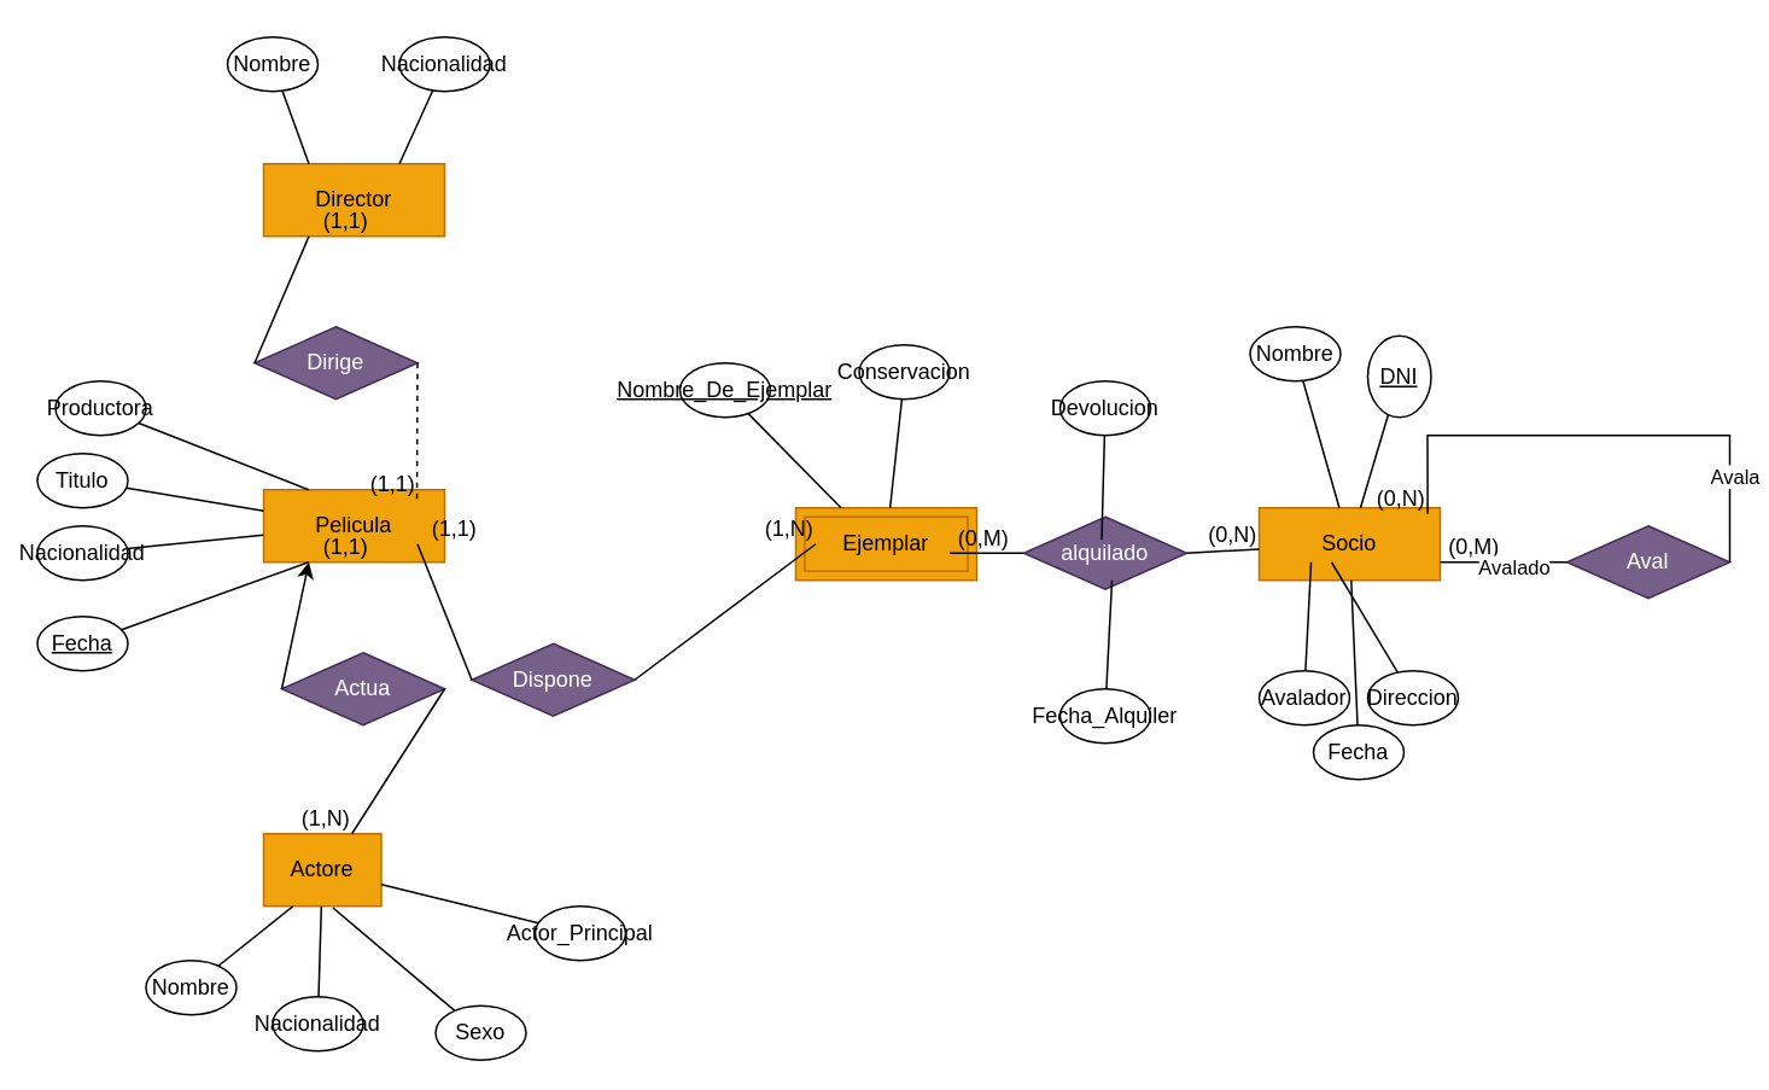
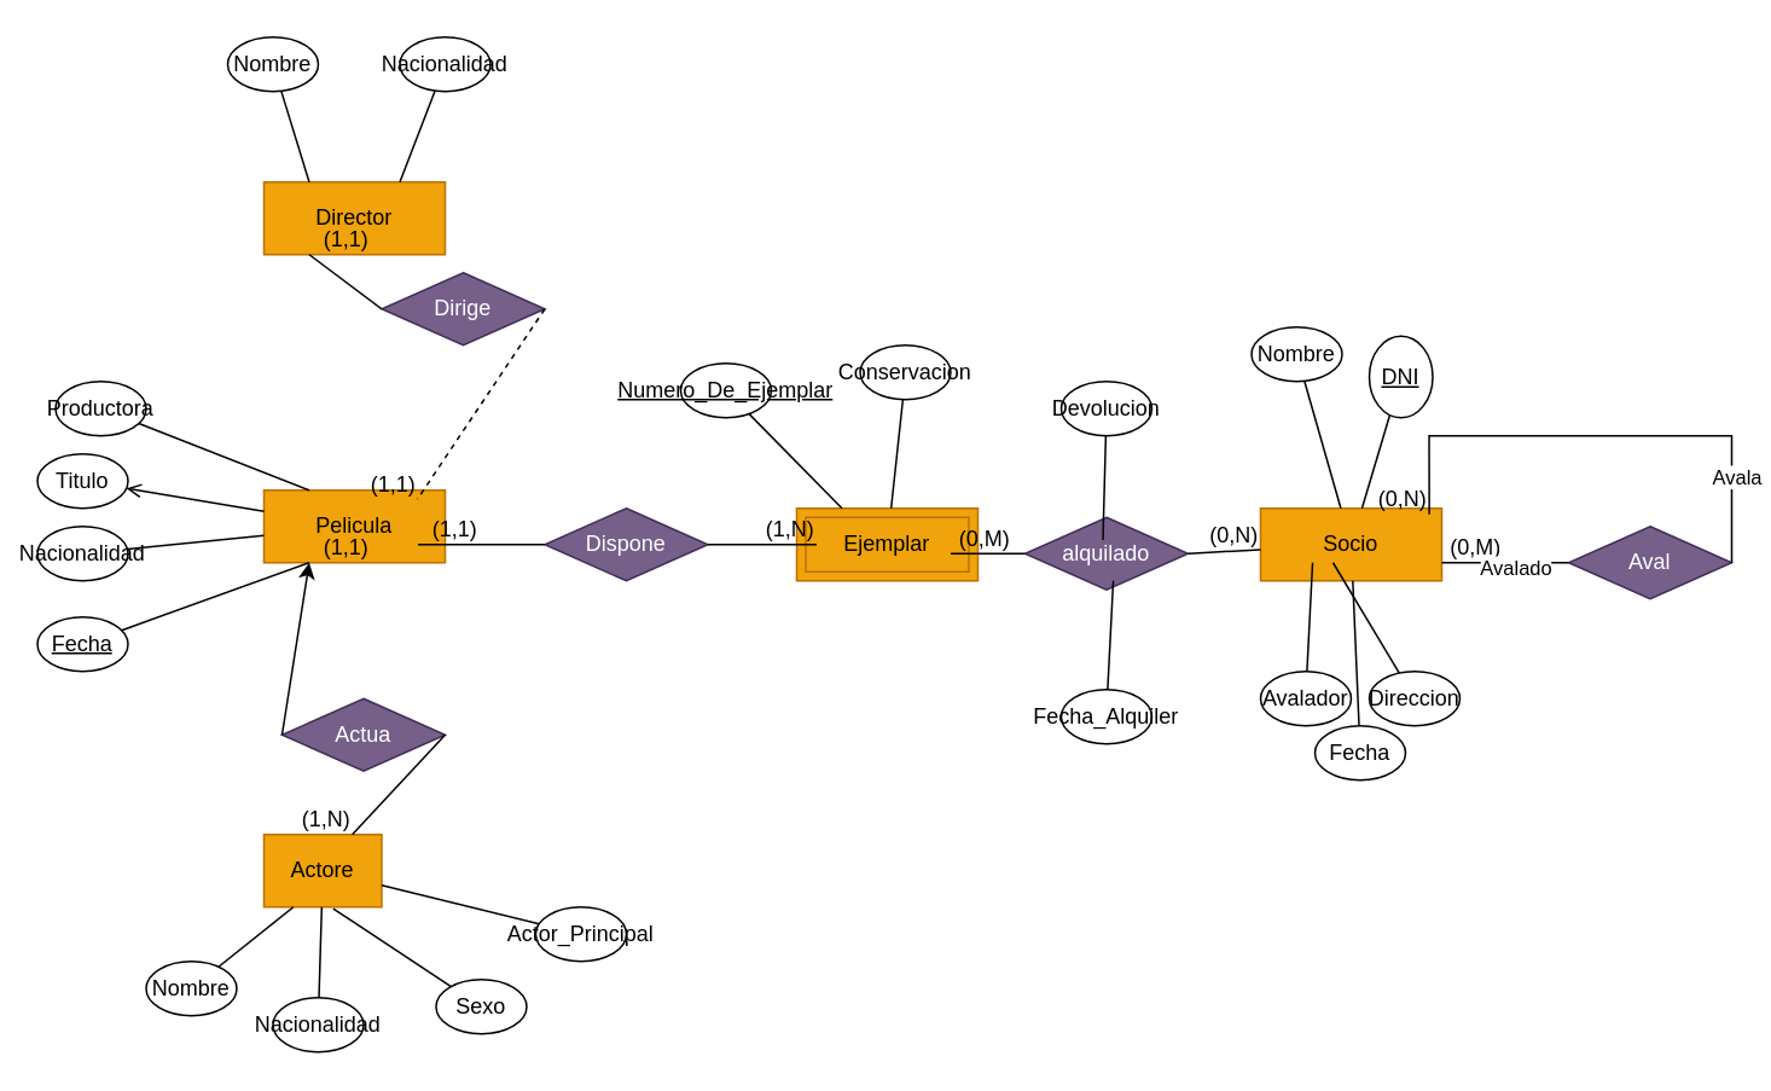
  <mxCell id="0" />
  <mxCell id="1" parent="0" />
  <mxCell id="2" value="Ejemplar" style="shape=ext;margin=3;double=1;whiteSpace=wrap;html=1;align=center;fillColor=#f0a30a;fontColor=#000000;strokeColor=#BD7000;" parent="1" vertex="1"><mxGeometry x="439" y="280" width="100" height="40" as="geometry" /></mxCell>
  <mxCell id="3" value="Pelicula" style="whiteSpace=wrap;html=1;align=center;fillColor=#f0a30a;strokeColor=#BD7000;fontColor=#000000;" parent="1" vertex="1"><mxGeometry x="145" y="270" width="100" height="40" as="geometry" /></mxCell>
  <mxCell id="4" value="Actore" style="whiteSpace=wrap;html=1;align=center;fillColor=#f0a30a;strokeColor=#BD7000;fontColor=#000000;" parent="1" vertex="1"><mxGeometry x="145" y="460" width="65" height="40" as="geometry" /></mxCell>
- <mxCell id="5" value="Director" style="whiteSpace=wrap;html=1;align=center;fillColor=#f0a30a;strokeColor=#BD7000;fontColor=#000000;" parent="1" vertex="1"><mxGeometry x="145" y="90" width="100" height="40" as="geometry" /></mxCell>
+ <mxCell id="5" value="Director" style="whiteSpace=wrap;html=1;align=center;fillColor=#f0a30a;strokeColor=#BD7000;fontColor=#000000;" parent="1" vertex="1"><mxGeometry x="145" y="100" width="100" height="40" as="geometry" /></mxCell>
  <mxCell id="6" value="Socio" style="whiteSpace=wrap;html=1;align=center;fillColor=#f0a30a;strokeColor=#BD7000;fontColor=#000000;" parent="1" vertex="1"><mxGeometry x="695" y="280" width="100" height="40" as="geometry" /></mxCell>
- <mxCell id="7" value="" style="endArrow=none;html=1;rounded=0;" parent="1" source="3" target="8" edge="1"><mxGeometry relative="1" as="geometry"><mxPoint x="-15" y="265" as="sourcePoint" /><mxPoint x="45" y="265" as="targetPoint" /></mxGeometry></mxCell>
+ <mxCell id="7" value="" style="endArrow=open;html=1;rounded=0;" parent="1" source="3" target="8" edge="1"><mxGeometry relative="1" as="geometry"><mxPoint x="-15" y="265" as="sourcePoint" /><mxPoint x="45" y="265" as="targetPoint" /></mxGeometry></mxCell>
  <mxCell id="8" value="Titulo" style="ellipse;whiteSpace=wrap;html=1;align=center;" parent="1" vertex="1"><mxGeometry x="20" y="250" width="50" height="30" as="geometry" /></mxCell>
  <mxCell id="9" value="" style="endArrow=none;html=1;rounded=0;" parent="1" source="3" target="10" edge="1"><mxGeometry relative="1" as="geometry"><mxPoint x="-15" y="305" as="sourcePoint" /><mxPoint x="45" y="305" as="targetPoint" /></mxGeometry></mxCell>
  <mxCell id="10" value="Nacionalidad" style="ellipse;whiteSpace=wrap;html=1;align=center;" parent="1" vertex="1"><mxGeometry x="20" y="290" width="50" height="30" as="geometry" /></mxCell>
  <mxCell id="11" value="" style="endArrow=none;html=1;rounded=0;exitX=0.25;exitY=1;exitDx=0;exitDy=0;" parent="1" source="3" target="12" edge="1"><mxGeometry relative="1" as="geometry"><mxPoint x="-15" y="355" as="sourcePoint" /><mxPoint x="45" y="355" as="targetPoint" /></mxGeometry></mxCell>
  <mxCell id="12" value="&lt;u&gt;Fecha&lt;/u&gt;" style="ellipse;whiteSpace=wrap;html=1;align=center;" parent="1" vertex="1"><mxGeometry x="20" y="340" width="50" height="30" as="geometry" /></mxCell>
  <mxCell id="13" value="" style="endArrow=none;html=1;rounded=0;exitX=0.25;exitY=0;exitDx=0;exitDy=0;" parent="1" source="3" target="14" edge="1"><mxGeometry relative="1" as="geometry"><mxPoint x="-5" y="225" as="sourcePoint" /><mxPoint x="55" y="225" as="targetPoint" /></mxGeometry></mxCell>
  <mxCell id="14" value="Productora" style="ellipse;whiteSpace=wrap;html=1;align=center;" parent="1" vertex="1"><mxGeometry x="30" y="210" width="50" height="30" as="geometry" /></mxCell>
- <mxCell id="15" value="Actua" style="shape=rhombus;perimeter=rhombusPerimeter;whiteSpace=wrap;html=1;align=center;fillColor=#76608a;fontColor=#ffffff;strokeColor=#432D57;" parent="1" vertex="1"><mxGeometry x="155" y="360" width="90" height="40" as="geometry" /></mxCell>
+ <mxCell id="15" value="Actua" style="shape=rhombus;perimeter=rhombusPerimeter;whiteSpace=wrap;html=1;align=center;fillColor=#76608a;fontColor=#ffffff;strokeColor=#432D57;" parent="1" vertex="1"><mxGeometry x="155" y="385" width="90" height="40" as="geometry" /></mxCell>
  <mxCell id="16" value="" style="endArrow=classic;html=1;rounded=0;exitX=0;exitY=0.5;exitDx=0;exitDy=0;entryX=0.25;entryY=1;entryDx=0;entryDy=0;" parent="1" source="15" target="3" edge="1"><mxGeometry relative="1" as="geometry"><mxPoint x="132" y="350" as="sourcePoint" /><mxPoint x="85" y="380" as="targetPoint" /></mxGeometry></mxCell>
  <mxCell id="17" value="(1,1)" style="resizable=0;html=1;whiteSpace=wrap;align=right;verticalAlign=bottom;" parent="16" connectable="0" vertex="1"><mxGeometry x="1" relative="1" as="geometry"><mxPoint x="34" as="offset" /></mxGeometry></mxCell>
  <mxCell id="18" value="" style="endArrow=none;html=1;rounded=0;exitX=1;exitY=0.5;exitDx=0;exitDy=0;entryX=0.75;entryY=0;entryDx=0;entryDy=0;" parent="1" source="15" target="4" edge="1"><mxGeometry relative="1" as="geometry"><mxPoint x="132" y="350" as="sourcePoint" /><mxPoint x="305" y="380" as="targetPoint" /></mxGeometry></mxCell>
  <mxCell id="19" value="(1,N)" style="resizable=0;html=1;whiteSpace=wrap;align=right;verticalAlign=bottom;" parent="18" connectable="0" vertex="1"><mxGeometry x="1" relative="1" as="geometry"><mxPoint as="offset" /></mxGeometry></mxCell>
  <mxCell id="20" value="" style="endArrow=none;html=1;rounded=0;" parent="1" source="4" target="21" edge="1"><mxGeometry relative="1" as="geometry"><mxPoint x="265" y="486" as="sourcePoint" /><mxPoint x="325" y="486" as="targetPoint" /></mxGeometry></mxCell>
  <mxCell id="21" value="Actor_Principal" style="ellipse;whiteSpace=wrap;html=1;align=center;" parent="1" vertex="1"><mxGeometry x="295" y="500" width="50" height="30" as="geometry" /></mxCell>
  <mxCell id="22" value="" style="endArrow=none;html=1;rounded=0;exitX=0.588;exitY=1.021;exitDx=0;exitDy=0;exitPerimeter=0;" parent="1" source="4" target="23" edge="1"><mxGeometry relative="1" as="geometry"><mxPoint x="205" y="555" as="sourcePoint" /><mxPoint x="265" y="555" as="targetPoint" /></mxGeometry></mxCell>
- <mxCell id="23" value="Sexo" style="ellipse;whiteSpace=wrap;html=1;align=center;" parent="1" vertex="1"><mxGeometry x="240" y="555" width="50" height="30" as="geometry" /></mxCell>
+ <mxCell id="23" value="Sexo" style="ellipse;whiteSpace=wrap;html=1;align=center;" parent="1" vertex="1"><mxGeometry x="240" y="540" width="50" height="30" as="geometry" /></mxCell>
  <mxCell id="24" value="" style="endArrow=none;html=1;rounded=0;" parent="1" source="4" target="25" edge="1"><mxGeometry relative="1" as="geometry"><mxPoint x="115" y="565" as="sourcePoint" /><mxPoint x="175" y="565" as="targetPoint" /></mxGeometry></mxCell>
  <mxCell id="25" value="Nacionalidad" style="ellipse;whiteSpace=wrap;html=1;align=center;" parent="1" vertex="1"><mxGeometry x="150" y="550" width="50" height="30" as="geometry" /></mxCell>
  <mxCell id="26" value="" style="endArrow=none;html=1;rounded=0;exitX=0.25;exitY=1;exitDx=0;exitDy=0;" parent="1" source="4" target="27" edge="1"><mxGeometry relative="1" as="geometry"><mxPoint x="45" y="545" as="sourcePoint" /><mxPoint x="105" y="545" as="targetPoint" /></mxGeometry></mxCell>
  <mxCell id="27" value="Nombre" style="ellipse;whiteSpace=wrap;html=1;align=center;" parent="1" vertex="1"><mxGeometry x="80" y="530" width="50" height="30" as="geometry" /></mxCell>
  <mxCell id="28" value="" style="endArrow=none;html=1;rounded=0;exitX=0.75;exitY=0;exitDx=0;exitDy=0;" parent="1" source="5" target="29" edge="1"><mxGeometry relative="1" as="geometry"><mxPoint x="185" y="35" as="sourcePoint" /><mxPoint x="245" y="35" as="targetPoint" /></mxGeometry></mxCell>
  <mxCell id="29" value="Nacionalidad" style="ellipse;whiteSpace=wrap;html=1;align=center;" parent="1" vertex="1"><mxGeometry x="220" y="20" width="50" height="30" as="geometry" /></mxCell>
  <mxCell id="30" value="" style="endArrow=none;html=1;rounded=0;exitX=0.25;exitY=0;exitDx=0;exitDy=0;" parent="1" source="5" target="31" edge="1"><mxGeometry relative="1" as="geometry"><mxPoint x="125" y="35" as="sourcePoint" /><mxPoint x="185" y="35" as="targetPoint" /></mxGeometry></mxCell>
  <mxCell id="31" value="Nombre" style="ellipse;whiteSpace=wrap;html=1;align=center;" parent="1" vertex="1"><mxGeometry x="125" y="20" width="50" height="30" as="geometry" /></mxCell>
- <mxCell id="32" value="Dirige" style="shape=rhombus;perimeter=rhombusPerimeter;whiteSpace=wrap;html=1;align=center;fillColor=#76608a;fontColor=#ffffff;strokeColor=#432D57;" parent="1" vertex="1"><mxGeometry x="140" y="180" width="90" height="40" as="geometry" /></mxCell>
+ <mxCell id="32" value="Dirige" style="shape=rhombus;perimeter=rhombusPerimeter;whiteSpace=wrap;html=1;align=center;fillColor=#76608a;fontColor=#ffffff;strokeColor=#432D57;" parent="1" vertex="1"><mxGeometry x="210" y="150" width="90" height="40" as="geometry" /></mxCell>
  <mxCell id="33" value="" style="endArrow=none;html=1;rounded=0;exitX=0;exitY=0.5;exitDx=0;exitDy=0;entryX=0.25;entryY=1;entryDx=0;entryDy=0;" parent="1" source="32" target="5" edge="1"><mxGeometry relative="1" as="geometry"><mxPoint x="117" y="170" as="sourcePoint" /><mxPoint x="70" y="200" as="targetPoint" /></mxGeometry></mxCell>
  <mxCell id="34" value="(1,1)" style="resizable=0;html=1;whiteSpace=wrap;align=right;verticalAlign=bottom;" parent="33" connectable="0" vertex="1"><mxGeometry x="1" relative="1" as="geometry"><mxPoint x="34" as="offset" /></mxGeometry></mxCell>
  <mxCell id="35" value="" style="endArrow=none;html=1;rounded=0;exitX=1;exitY=0.5;exitDx=0;exitDy=0;entryX=0.847;entryY=0.124;entryDx=0;entryDy=0;entryPerimeter=0;dashed=1;" parent="1" source="32" target="3" edge="1"><mxGeometry relative="1" as="geometry"><mxPoint x="117" y="170" as="sourcePoint" /><mxPoint x="290" y="200" as="targetPoint" /></mxGeometry></mxCell>
  <mxCell id="36" value="(1,1)" style="resizable=0;html=1;whiteSpace=wrap;align=right;verticalAlign=bottom;" parent="35" connectable="0" vertex="1"><mxGeometry x="1" relative="1" as="geometry"><mxPoint as="offset" /></mxGeometry></mxCell>
- <mxCell id="37" value="Dispone" style="shape=rhombus;perimeter=rhombusPerimeter;whiteSpace=wrap;html=1;align=center;fillColor=#76608a;fontColor=#ffffff;strokeColor=#432D57;" parent="1" vertex="1"><mxGeometry x="260" y="355" width="90" height="40" as="geometry" /></mxCell>
+ <mxCell id="37" value="Dispone" style="shape=rhombus;perimeter=rhombusPerimeter;whiteSpace=wrap;html=1;align=center;fillColor=#76608a;fontColor=#ffffff;strokeColor=#432D57;" parent="1" vertex="1"><mxGeometry x="300" y="280" width="90" height="40" as="geometry" /></mxCell>
  <mxCell id="38" value="" style="endArrow=none;html=1;rounded=0;exitX=0;exitY=0.5;exitDx=0;exitDy=0;" parent="1" source="37" edge="1"><mxGeometry relative="1" as="geometry"><mxPoint x="277" y="270" as="sourcePoint" /><mxPoint x="230" y="300" as="targetPoint" /></mxGeometry></mxCell>
  <mxCell id="39" value="(1,1)" style="resizable=0;html=1;whiteSpace=wrap;align=right;verticalAlign=bottom;" parent="38" connectable="0" vertex="1"><mxGeometry x="1" relative="1" as="geometry"><mxPoint x="34" as="offset" /></mxGeometry></mxCell>
  <mxCell id="40" value="" style="endArrow=none;html=1;rounded=0;exitX=1;exitY=0.5;exitDx=0;exitDy=0;" parent="1" source="37" edge="1"><mxGeometry relative="1" as="geometry"><mxPoint x="277" y="270" as="sourcePoint" /><mxPoint x="450" y="300" as="targetPoint" /></mxGeometry></mxCell>
  <mxCell id="41" value="(1,N)" style="resizable=0;html=1;whiteSpace=wrap;align=right;verticalAlign=bottom;" parent="40" connectable="0" vertex="1"><mxGeometry x="1" relative="1" as="geometry"><mxPoint as="offset" /></mxGeometry></mxCell>
  <mxCell id="42" value="" style="endArrow=none;html=1;rounded=0;" parent="1" target="43" edge="1"><mxGeometry relative="1" as="geometry"><mxPoint x="491.105" y="280" as="sourcePoint" /><mxPoint x="499" y="205" as="targetPoint" /></mxGeometry></mxCell>
  <mxCell id="43" value="Conservacion" style="ellipse;whiteSpace=wrap;html=1;align=center;" parent="1" vertex="1"><mxGeometry x="474" y="190" width="50" height="30" as="geometry" /></mxCell>
  <mxCell id="44" value="" style="endArrow=none;html=1;rounded=0;exitX=0.25;exitY=0;exitDx=0;exitDy=0;" parent="1" target="45" edge="1"><mxGeometry relative="1" as="geometry"><mxPoint x="464" y="280" as="sourcePoint" /><mxPoint x="435" y="200" as="targetPoint" /></mxGeometry></mxCell>
- <mxCell id="45" value="&lt;u&gt;Nombre_De_Ejemplar&lt;/u&gt;" style="ellipse;whiteSpace=wrap;html=1;align=center;" parent="1" vertex="1"><mxGeometry x="375" y="200" width="50" height="30" as="geometry" /></mxCell>
+ <mxCell id="45" value="&lt;u&gt;Numero_De_Ejemplar&lt;/u&gt;" style="ellipse;whiteSpace=wrap;html=1;align=center;" parent="1" vertex="1"><mxGeometry x="375" y="200" width="50" height="30" as="geometry" /></mxCell>
  <mxCell id="46" value="alquilado" style="shape=rhombus;perimeter=rhombusPerimeter;whiteSpace=wrap;html=1;align=center;fillColor=#76608a;fontColor=#ffffff;strokeColor=#432D57;" parent="1" vertex="1"><mxGeometry x="565" y="285" width="90" height="40" as="geometry" /></mxCell>
  <mxCell id="47" value="" style="endArrow=none;html=1;rounded=0;exitX=0;exitY=0.5;exitDx=0;exitDy=0;" parent="1" source="46" edge="1"><mxGeometry relative="1" as="geometry"><mxPoint x="571" y="275" as="sourcePoint" /><mxPoint x="524" y="305" as="targetPoint" /></mxGeometry></mxCell>
  <mxCell id="48" value="(0,M)" style="resizable=0;html=1;whiteSpace=wrap;align=right;verticalAlign=bottom;" parent="47" connectable="0" vertex="1"><mxGeometry x="1" relative="1" as="geometry"><mxPoint x="34" as="offset" /></mxGeometry></mxCell>
  <mxCell id="49" value="" style="endArrow=none;html=1;rounded=0;exitX=1;exitY=0.5;exitDx=0;exitDy=0;" parent="1" source="46" target="6" edge="1"><mxGeometry relative="1" as="geometry"><mxPoint x="571" y="275" as="sourcePoint" /><mxPoint x="744" y="305" as="targetPoint" /></mxGeometry></mxCell>
  <mxCell id="50" value="(0,N)" style="resizable=0;html=1;whiteSpace=wrap;align=right;verticalAlign=bottom;" parent="49" connectable="0" vertex="1"><mxGeometry x="1" relative="1" as="geometry"><mxPoint as="offset" /></mxGeometry></mxCell>
  <mxCell id="51" value="" style="endArrow=none;html=1;rounded=0;" parent="1" target="52" edge="1"><mxGeometry relative="1" as="geometry"><mxPoint x="723.704" y="310" as="sourcePoint" /><mxPoint x="745" y="425" as="targetPoint" /></mxGeometry></mxCell>
  <mxCell id="52" value="Avalador" style="ellipse;whiteSpace=wrap;html=1;align=center;" parent="1" vertex="1"><mxGeometry x="695" y="370" width="50" height="30" as="geometry" /></mxCell>
  <mxCell id="53" value="" style="endArrow=none;html=1;rounded=0;exitX=0.5;exitY=1;exitDx=0;exitDy=0;" parent="1" target="54" edge="1"><mxGeometry relative="1" as="geometry"><mxPoint x="735" y="310" as="sourcePoint" /><mxPoint x="805" y="365" as="targetPoint" /></mxGeometry></mxCell>
  <mxCell id="54" value="Direccion" style="ellipse;whiteSpace=wrap;html=1;align=center;" parent="1" vertex="1"><mxGeometry x="755" y="370" width="50" height="30" as="geometry" /></mxCell>
  <mxCell id="55" value="" style="endArrow=none;html=1;rounded=0;" parent="1" source="6" target="56" edge="1"><mxGeometry relative="1" as="geometry"><mxPoint x="655" y="195" as="sourcePoint" /><mxPoint x="715" y="195" as="targetPoint" /></mxGeometry></mxCell>
  <mxCell id="56" value="Nombre" style="whiteSpace=wrap;html=1;align=center;shape=ellipse;perimeter=ellipsePerimeter;" parent="1" vertex="1"><mxGeometry x="690" y="180" width="50" height="30" as="geometry" /></mxCell>
  <mxCell id="57" value="" style="endArrow=none;html=1;rounded=0;" parent="1" source="6" target="58" edge="1"><mxGeometry relative="1" as="geometry"><mxPoint x="738" y="225" as="sourcePoint" /><mxPoint x="798" y="225" as="targetPoint" /></mxGeometry></mxCell>
  <mxCell id="58" value="&lt;u&gt;DNI&lt;/u&gt;" style="ellipse;whiteSpace=wrap;html=1;align=center;" parent="1" vertex="1"><mxGeometry x="755" y="185" width="35" height="45" as="geometry" /></mxCell>
  <mxCell id="59" value="" style="endArrow=none;html=1;rounded=0;" parent="1" source="6" target="60" edge="1"><mxGeometry relative="1" as="geometry"><mxPoint x="782" y="300" as="sourcePoint" /><mxPoint x="852" y="355" as="targetPoint" /></mxGeometry></mxCell>
  <mxCell id="60" value="Fecha" style="ellipse;whiteSpace=wrap;html=1;align=center;" parent="1" vertex="1"><mxGeometry x="725" y="400" width="50" height="30" as="geometry" /></mxCell>
  <mxCell id="61" value="" style="endArrow=none;html=1;rounded=0;" parent="1" target="62" edge="1"><mxGeometry relative="1" as="geometry"><mxPoint x="613.704" y="320" as="sourcePoint" /><mxPoint x="635" y="435" as="targetPoint" /></mxGeometry></mxCell>
  <mxCell id="62" value="Fecha_Alquiler" style="ellipse;whiteSpace=wrap;html=1;align=center;" parent="1" vertex="1"><mxGeometry x="585" y="380" width="50" height="30" as="geometry" /></mxCell>
  <mxCell id="63" value="" style="endArrow=none;html=1;rounded=0;" parent="1" target="64" edge="1"><mxGeometry relative="1" as="geometry"><mxPoint x="608" y="297.5" as="sourcePoint" /><mxPoint x="584" y="212.5" as="targetPoint" /></mxGeometry></mxCell>
  <mxCell id="64" value="Devolucion" style="whiteSpace=wrap;html=1;align=center;shape=ellipse;perimeter=ellipsePerimeter;" parent="1" vertex="1"><mxGeometry x="585" y="210" width="50" height="30" as="geometry" /></mxCell>
  <mxCell id="65" value="Aval" style="shape=rhombus;perimeter=rhombusPerimeter;whiteSpace=wrap;html=1;align=center;fillColor=#76608a;fontColor=#ffffff;strokeColor=#432D57;" parent="1" vertex="1"><mxGeometry x="865" y="290" width="90" height="40" as="geometry" /></mxCell>
  <mxCell id="66" value="" style="endArrow=none;html=1;rounded=0;exitX=0;exitY=0.5;exitDx=0;exitDy=0;entryX=1;entryY=0.75;entryDx=0;entryDy=0;" parent="1" edge="1"><mxGeometry relative="1" as="geometry"><mxPoint x="865" y="310" as="sourcePoint" /><mxPoint x="795" y="310" as="targetPoint" /></mxGeometry></mxCell>
  <mxCell id="67" value="(0,M)" style="resizable=0;html=1;whiteSpace=wrap;align=right;verticalAlign=bottom;" parent="66" connectable="0" vertex="1"><mxGeometry x="1" relative="1" as="geometry"><mxPoint x="34" as="offset" /></mxGeometry></mxCell>
  <mxCell id="68" value="Avalado" style="edgeLabel;html=1;align=center;verticalAlign=middle;resizable=0;points=[];" parent="66" vertex="1" connectable="0"><mxGeometry x="-0.142" y="2" relative="1" as="geometry"><mxPoint as="offset" /></mxGeometry></mxCell>
  <mxCell id="69" value="" style="endArrow=none;html=1;rounded=0;exitX=1;exitY=0.5;exitDx=0;exitDy=0;entryX=0.931;entryY=0.083;entryDx=0;entryDy=0;entryPerimeter=0;" parent="1" source="65" target="6" edge="1"><mxGeometry relative="1" as="geometry"><mxPoint x="862" y="270" as="sourcePoint" /><mxPoint x="1035" y="300" as="targetPoint" /><Array as="points"><mxPoint x="955" y="240" /><mxPoint x="788" y="240" /></Array></mxGeometry></mxCell>
  <mxCell id="70" value="(0,N)" style="resizable=0;html=1;whiteSpace=wrap;align=right;verticalAlign=bottom;" parent="69" connectable="0" vertex="1"><mxGeometry x="1" relative="1" as="geometry"><mxPoint as="offset" /></mxGeometry></mxCell>
  <mxCell id="71" value="Avala" style="edgeLabel;html=1;align=center;verticalAlign=middle;resizable=0;points=[];" parent="69" vertex="1" connectable="0"><mxGeometry x="-0.657" y="-2" relative="1" as="geometry"><mxPoint as="offset" /></mxGeometry></mxCell>
